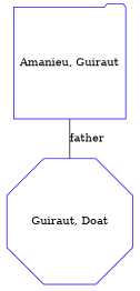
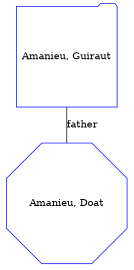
  digraph {
    node [color=blue regular=1]
-   n1 [label="Guiraut, Doat" shape=octagon]
+   n1 [label="Amanieu, Doat" shape=octagon]
    n2 [label="Amanieu, Guiraut" shape=folder]
    n2 -> n1 [arrowsize=0.0 dir=none label=father]
  }
